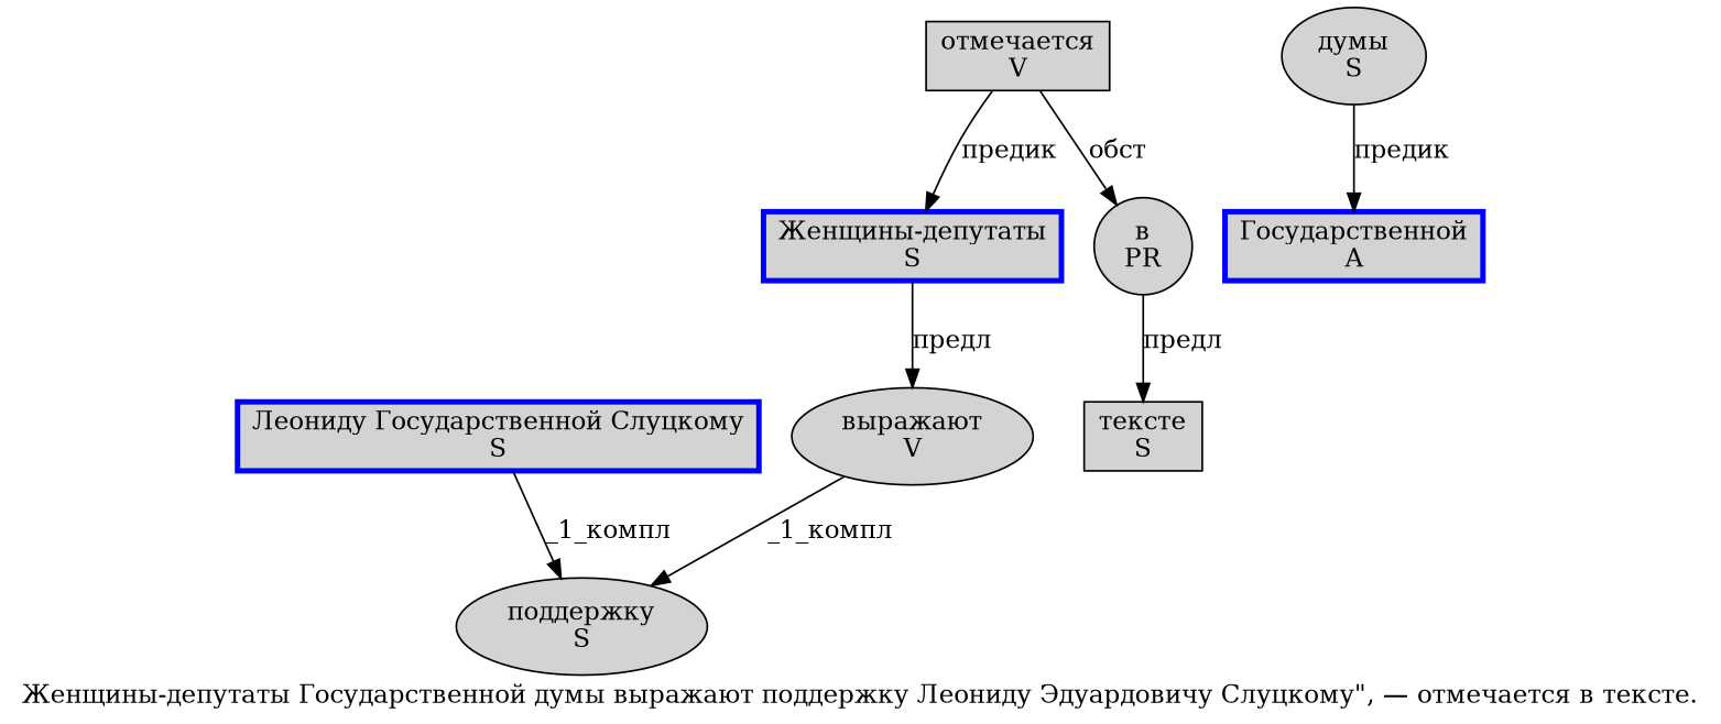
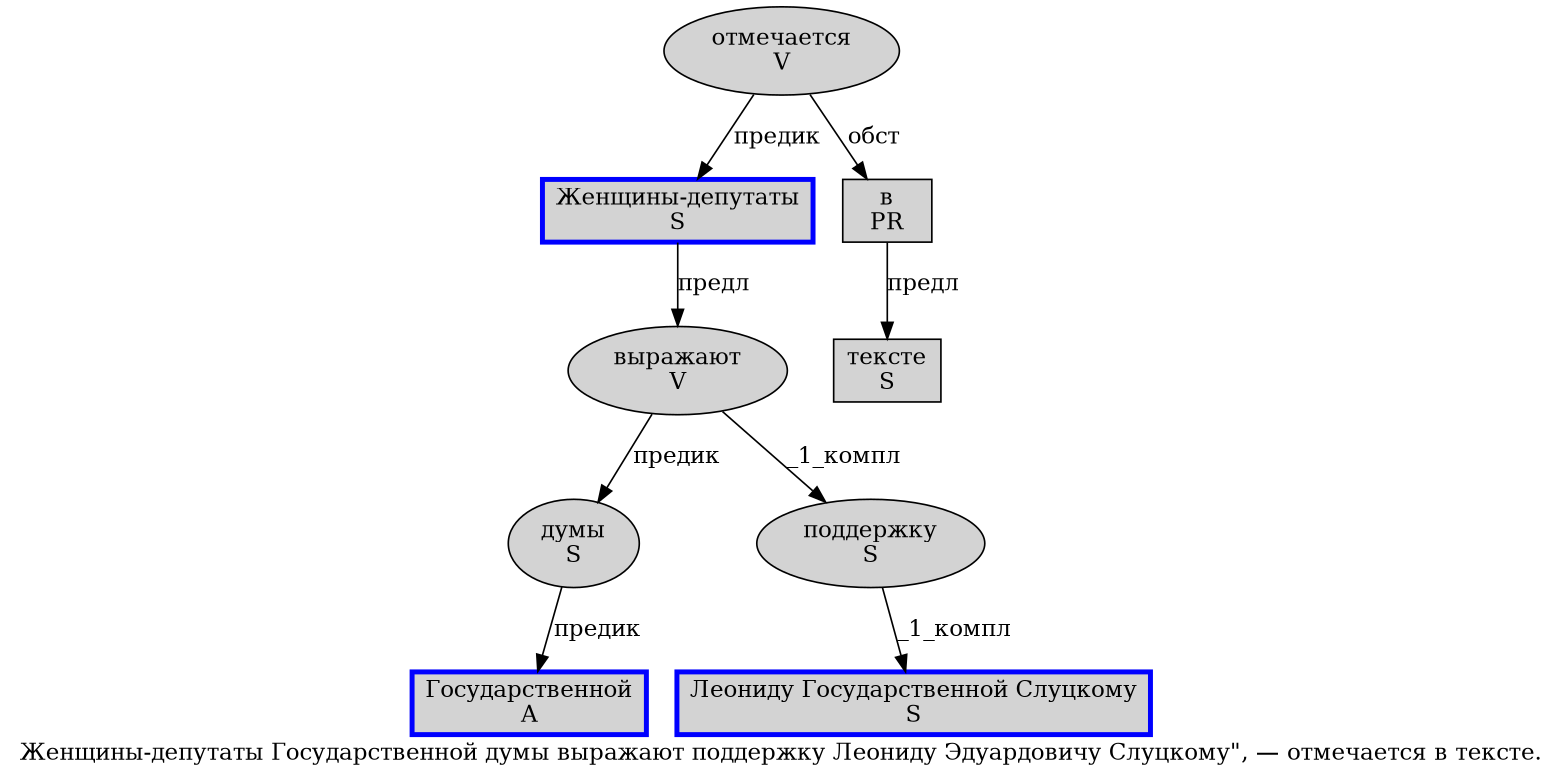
  digraph {
    label="Женщины-депутаты Государственной думы выражают поддержку Леониду Эдуардовичу Слуцкому\", — отмечается в тексте."
    node [fillcolor=lightgray penwidth=1 shape=ellipse style=filled]
    n1 [color=blue label="Женщины-депутаты\nS" penwidth=3 shape=box]
    n2 [label="выражают\nV"]
    n3 [label="думы\nS"]
    n4 [label="поддержку\nS"]
    n5 [color=blue label="Государственной\nA" penwidth=3 shape=box]
    n6 [color=blue label="Леониду Государственной Слуцкому\nS" penwidth=3 shape=box]
-   n7 [label="отмечается\nV" shape=box]
-   n8 [label="в\nPR"]
+   n7 [label="отмечается\nV"]
+   n8 [label="в\nPR" shape=box]
    n9 [label="тексте\nS" shape=box]
    n1 -> n2 [label="предл"]
+   n2 -> n3 [label="предик"]
    n2 -> n4 [label="_1_компл"]
    n3 -> n5 [label="предик"]
-   n6 -> n4 [label="_1_компл"]
+   n4 -> n6 [label="_1_компл"]
    n7 -> n1 [label="предик"]
    n7 -> n8 [label="обст"]
    n8 -> n9 [label="предл"]
  }
